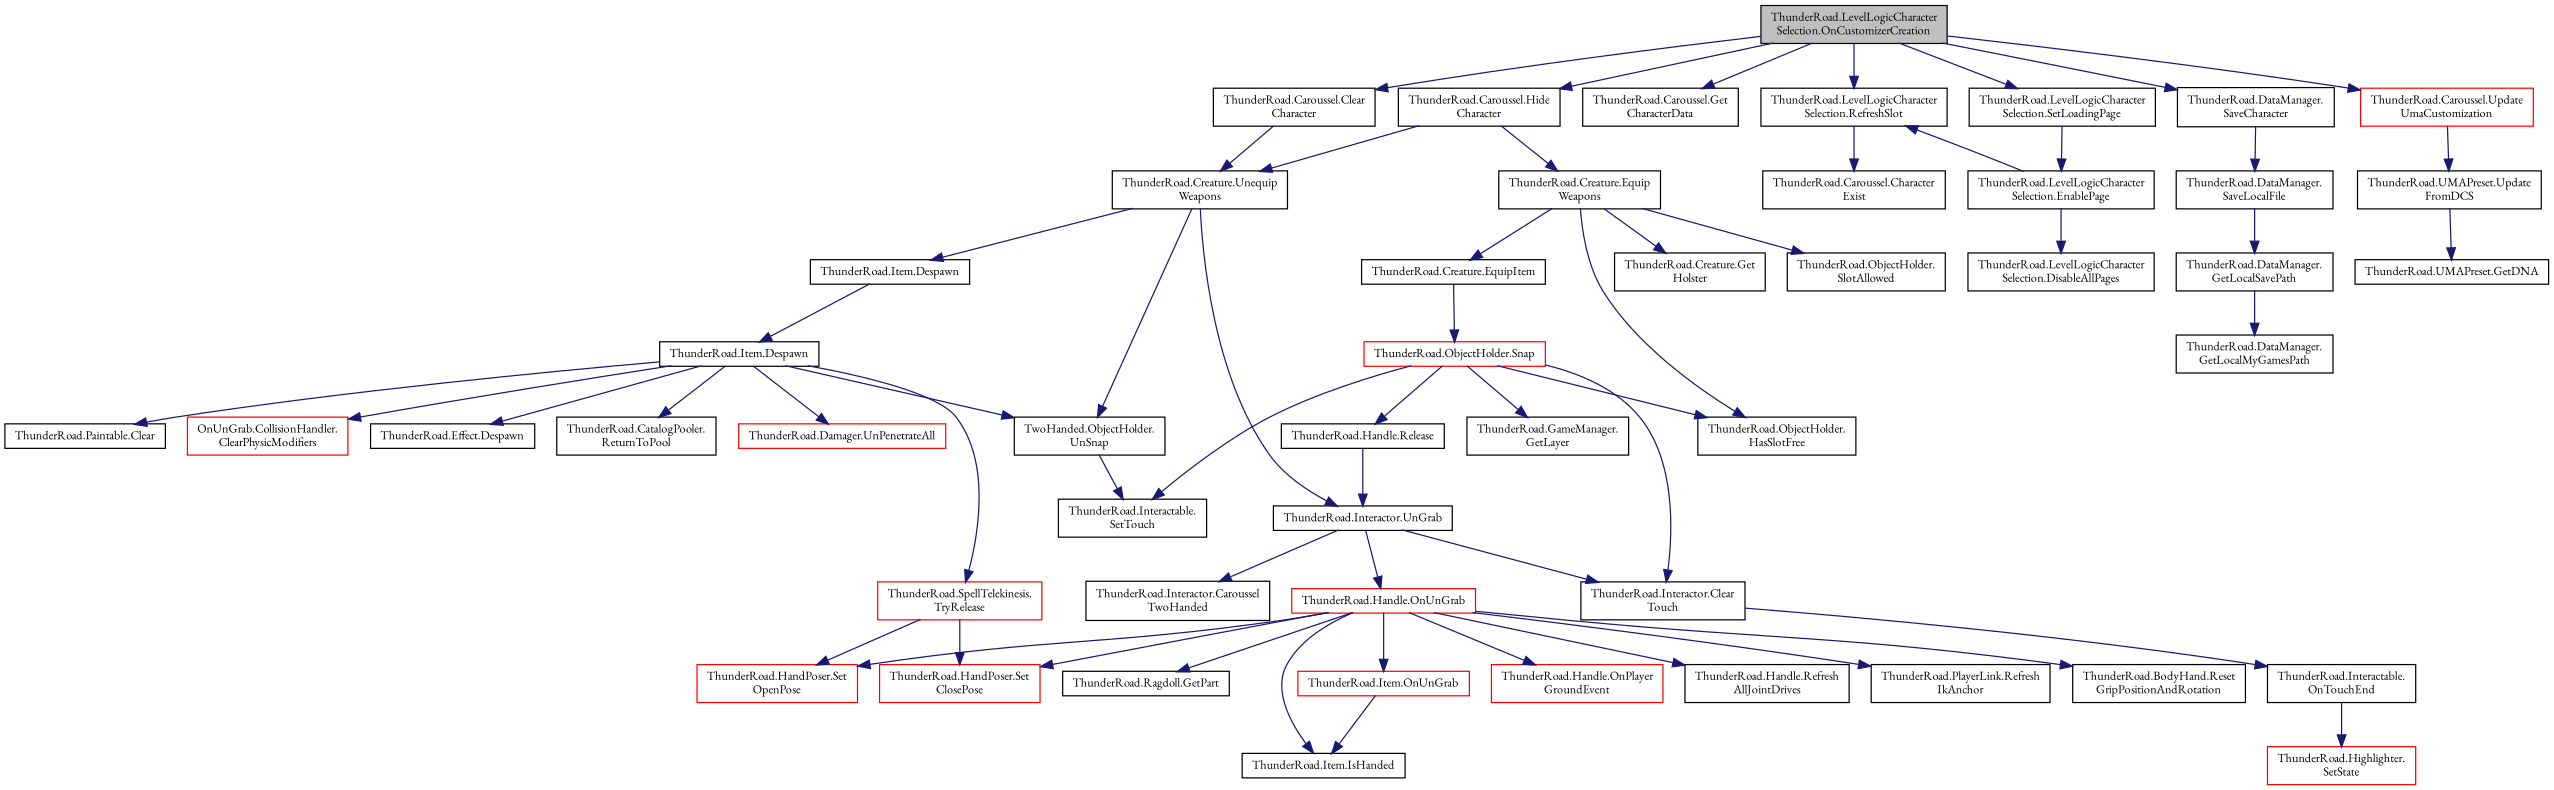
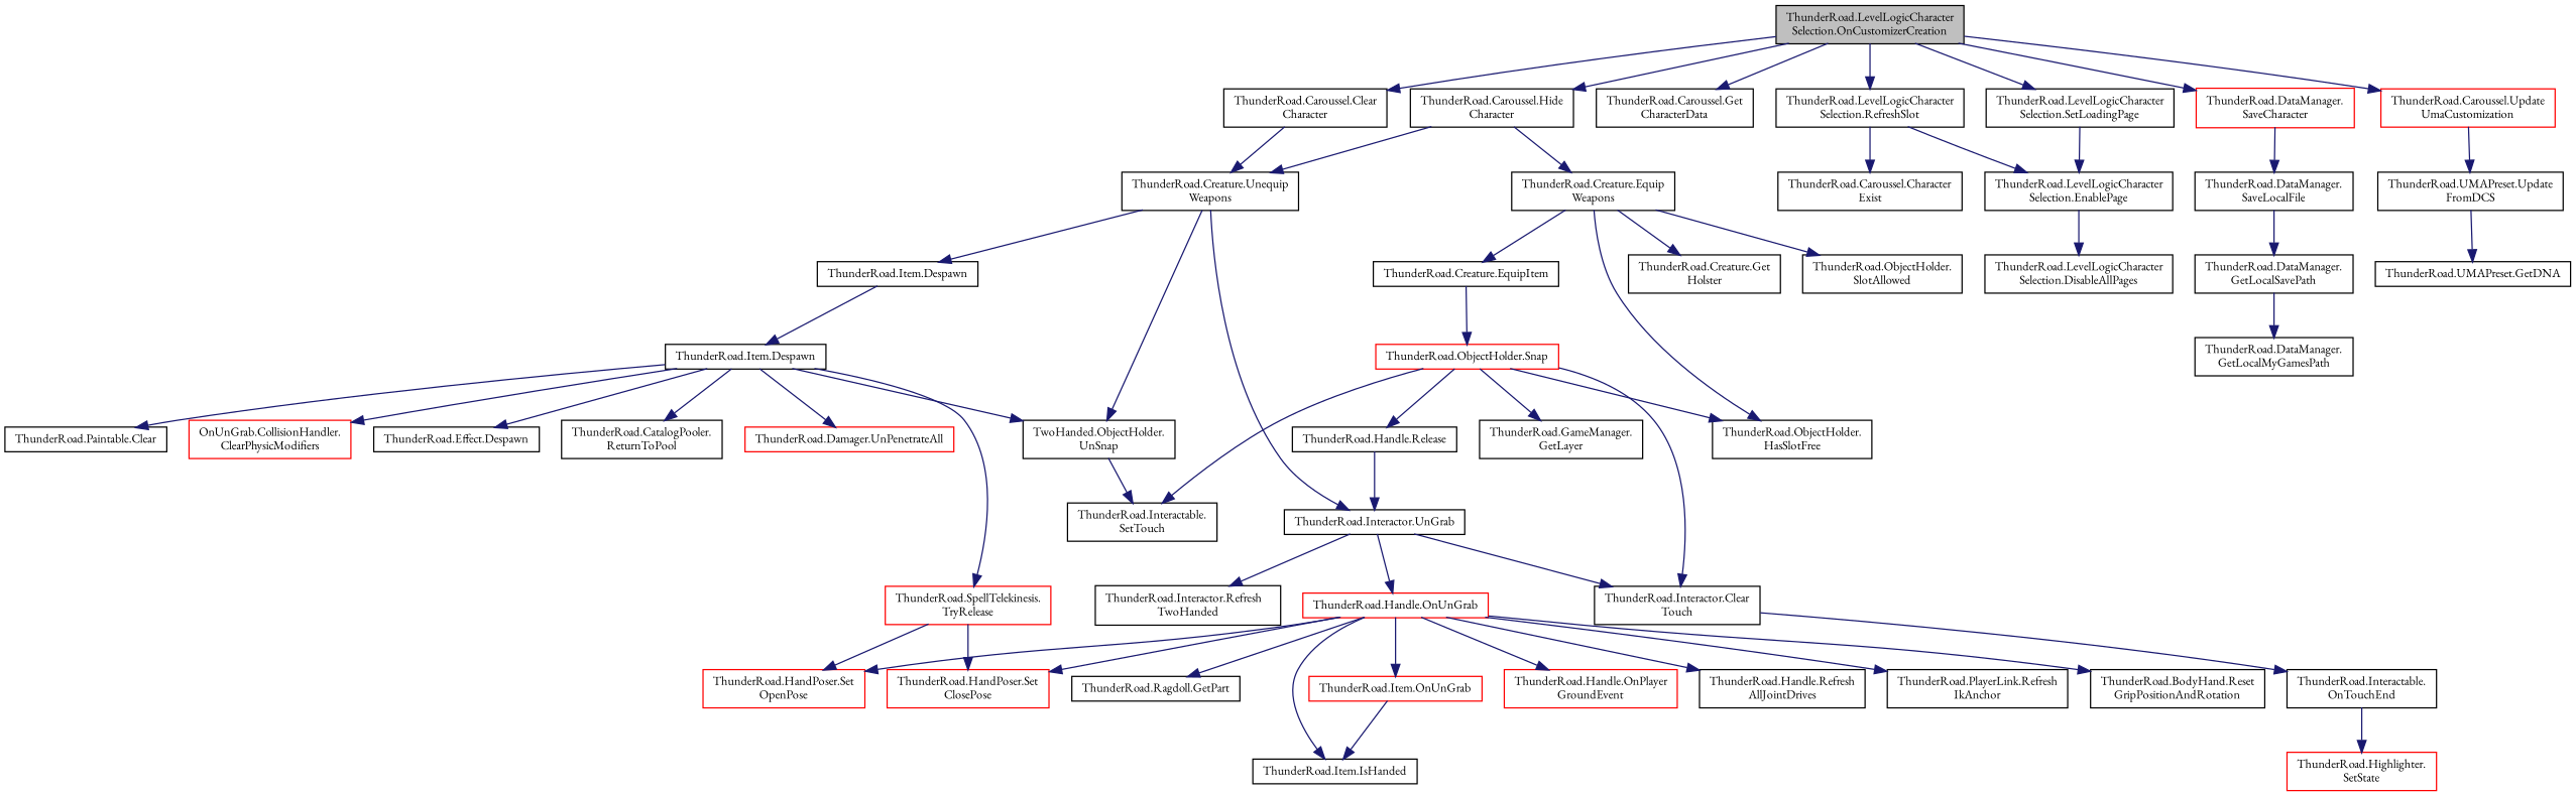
  digraph {
    fontname="EB Garamond"
    rankdir=TB
    node [color=black fillcolor=white fontname="EB Garamond" fontsize=10 shape=record style=filled]
    edge [color=midnightblue fontname="EB Garamond" fontsize=10 labelfontname=Helvetica labelfontsize=10 style=solid]
    n1 [fillcolor=grey75 fontcolor=black height=0.2 label="ThunderRoad.LevelLogicCharacter\lSelection.OnCustomizerCreation" width=0.4]
    n2 [height=0.2 label="ThunderRoad.Caroussel.Clear\lCharacter" width=0.4]
    n3 [height=0.2 label="ThunderRoad.Caroussel.Get\lCharacterData" width=0.4]
    n4 [height=0.2 label="ThunderRoad.Caroussel.Hide\lCharacter" width=0.4]
    n5 [height=0.2 label="ThunderRoad.LevelLogicCharacter\lSelection.RefreshSlot" width=0.4]
-   n6 [height=0.2 label="ThunderRoad.DataManager.\lSaveCharacter" width=0.4]
+   n6 [color=red height=0.2 label="ThunderRoad.DataManager.\lSaveCharacter" width=0.4]
    n7 [height=0.2 label="ThunderRoad.LevelLogicCharacter\lSelection.SetLoadingPage" width=0.4]
    n8 [color=red height=0.2 label="ThunderRoad.Caroussel.Update\lUmaCustomization" width=0.4]
    n9 [height=0.2 label="ThunderRoad.Creature.Unequip\lWeapons" width=0.4]
    n10 [height=0.2 label="ThunderRoad.Creature.Equip\lWeapons" width=0.4]
    n11 [height=0.2 label="ThunderRoad.Caroussel.Character\lExist" width=0.4]
    n12 [height=0.2 label="ThunderRoad.LevelLogicCharacter\lSelection.EnablePage" width=0.4]
    n13 [height=0.2 label="ThunderRoad.DataManager.\lSaveLocalFile" width=0.4]
    n14 [height=0.2 label="ThunderRoad.UMAPreset.Update\lFromDCS" width=0.4]
    n15 [height=0.2 label="ThunderRoad.Item.Despawn" width=0.4]
    n16 [height=0.2 label="TwoHanded.ObjectHolder.\lUnSnap" width=0.4]
    n17 [height=0.2 label="ThunderRoad.Interactor.UnGrab" width=0.4]
    n18 [height=0.2 label="ThunderRoad.Item.Despawn" width=0.4]
    n19 [height=0.2 label="ThunderRoad.Interactable.\lSetTouch" width=0.4]
    n20 [height=0.2 label="ThunderRoad.Interactor.Clear\lTouch" width=0.4]
    n21 [color=red height=0.2 label="ThunderRoad.Handle.OnUnGrab" width=0.4]
-   n22 [height=0.2 label="ThunderRoad.Interactor.Caroussel\lTwoHanded" width=0.4]
+   n22 [height=0.2 label="ThunderRoad.Interactor.Refresh\lTwoHanded" width=0.4]
    n23 [height=0.2 label="ThunderRoad.Paintable.Clear" width=0.4]
    n24 [color=red height=0.2 label="OnUnGrab.CollisionHandler.\lClearPhysicModifiers" width=0.4]
    n25 [height=0.2 label="ThunderRoad.Effect.Despawn" width=0.4]
    n26 [height=0.2 label="ThunderRoad.CatalogPooler.\lReturnToPool" width=0.4]
    n27 [color=red height=0.2 label="ThunderRoad.SpellTelekinesis.\lTryRelease" width=0.4]
    n28 [color=red height=0.2 label="ThunderRoad.Damager.UnPenetrateAll" width=0.4]
    n29 [color=red height=0.2 label="ThunderRoad.HandPoser.Set\lClosePose" width=0.4]
    n30 [color=red height=0.2 label="ThunderRoad.HandPoser.Set\lOpenPose" width=0.4]
    n31 [height=0.2 label="ThunderRoad.Interactable.\lOnTouchEnd" width=0.4]
    n32 [height=0.2 label="ThunderRoad.Ragdoll.GetPart" width=0.4]
    n33 [height=0.2 label="ThunderRoad.Item.IsHanded" width=0.4]
    n34 [color=red height=0.2 label="ThunderRoad.Handle.OnPlayer\lGroundEvent" width=0.4]
    n35 [color=red height=0.2 label="ThunderRoad.Item.OnUnGrab" width=0.4]
    n36 [height=0.2 label="ThunderRoad.Handle.Refresh\lAllJointDrives" width=0.4]
    n37 [height=0.2 label="ThunderRoad.PlayerLink.Refresh\lIkAnchor" width=0.4]
    n38 [height=0.2 label="ThunderRoad.BodyHand.Reset\lGripPositionAndRotation" width=0.4]
    n39 [color=red height=0.2 label="ThunderRoad.Highlighter.\lSetState" width=0.4]
    n40 [height=0.2 label="ThunderRoad.Creature.EquipItem" width=0.4]
    n41 [height=0.2 label="ThunderRoad.ObjectHolder.\lHasSlotFree" width=0.4]
    n42 [height=0.2 label="ThunderRoad.Creature.Get\lHolster" width=0.4]
    n43 [height=0.2 label="ThunderRoad.ObjectHolder.\lSlotAllowed" width=0.4]
    n44 [color=red height=0.2 label="ThunderRoad.ObjectHolder.Snap" width=0.4]
    n45 [height=0.2 label="ThunderRoad.GameManager.\lGetLayer" width=0.4]
    n46 [height=0.2 label="ThunderRoad.Handle.Release" width=0.4]
    n47 [height=0.2 label="ThunderRoad.LevelLogicCharacter\lSelection.DisableAllPages" width=0.4]
    n48 [height=0.2 label="ThunderRoad.DataManager.\lGetLocalSavePath" width=0.4]
    n49 [height=0.2 label="ThunderRoad.DataManager.\lGetLocalMyGamesPath" width=0.4]
    n50 [height=0.2 label="ThunderRoad.UMAPreset.GetDNA" width=0.4]
    n1 -> n2
    n1 -> n3
    n1 -> n4
    n1 -> n5
    n1 -> n6
    n1 -> n7
    n1 -> n8
    n2 -> n9
    n4 -> n9
    n4 -> n10
    n5 -> n11
-   n12 -> n5
+   n5 -> n12
    n6 -> n13
    n7 -> n12
    n8 -> n14
    n9 -> n15
    n9 -> n16
    n9 -> n17
    n10 -> n40
    n10 -> n41
    n10 -> n42
    n10 -> n43
    n12 -> n47
    n13 -> n48
    n14 -> n50
    n15 -> n18
    n16 -> n19
    n17 -> n20
    n17 -> n21
    n17 -> n22
    n18 -> n16
    n18 -> n23
    n18 -> n24
    n18 -> n25
    n18 -> n26
    n18 -> n27
    n18 -> n28
    n20 -> n31
    n21 -> n29
    n21 -> n30
    n21 -> n32
    n21 -> n33
    n21 -> n34
    n21 -> n35
    n21 -> n36
    n21 -> n37
    n21 -> n38
    n27 -> n29
    n27 -> n30
    n31 -> n39
    n35 -> n33
    n40 -> n44
    n44 -> n19
    n44 -> n20
    n44 -> n41
    n44 -> n45
    n44 -> n46
    n46 -> n17
    n48 -> n49
  }
